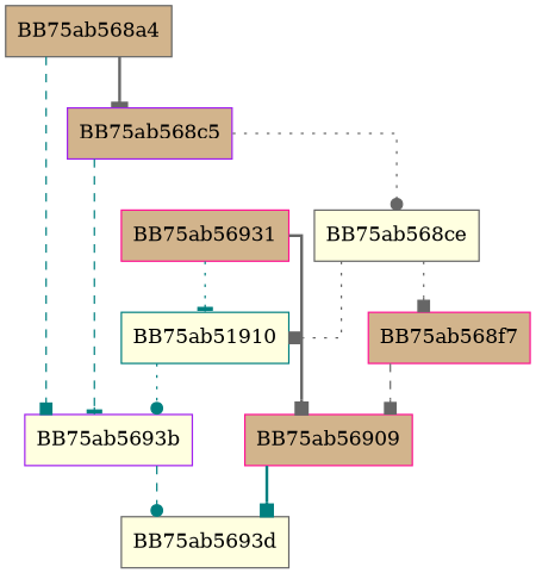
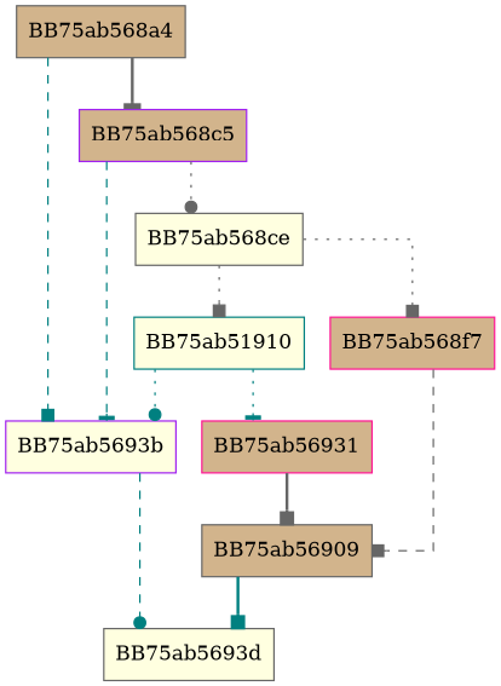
  digraph {
    splines=ortho
    node [color=gray40 fillcolor=tan shape=box style=filled]
    edge [arrowhead=box color=teal style=dotted]
    BB75ab5693b [color=purple fillcolor=lightyellow]
    BB75ab568a4
    BB75ab568c5 [color=purple]
    BB75ab5693d [fillcolor=lightyellow]
    BB75ab568ce [fillcolor=lightyellow]
    n6 [color=teal fillcolor=lightyellow label=BB75ab51910]
    BB75ab568f7 [color=deeppink]
    BB75ab56931 [color=deeppink]
-   BB75ab56909 [color=deeppink]
+   BB75ab56909
    BB75ab5693b -> BB75ab5693d [arrowhead=dot style=dashed]
    BB75ab568a4 -> BB75ab5693b [style=dashed]
    BB75ab568a4 -> BB75ab568c5 [arrowhead=tee color=gray40 style=bold]
    BB75ab568c5 -> BB75ab5693b [arrowhead=tee style=dashed]
    BB75ab568c5 -> BB75ab568ce [arrowhead=dot color=gray40]
    BB75ab568ce -> n6 [color=gray40]
    BB75ab568ce -> BB75ab568f7 [color=gray40]
    n6 -> BB75ab5693b [arrowhead=dot]
-   BB75ab56931 -> n6 [arrowhead=tee]
+   n6 -> BB75ab56931 [arrowhead=tee]
    BB75ab568f7 -> BB75ab56909 [color=gray40 style=dashed]
    BB75ab56931 -> BB75ab56909 [color=gray40 style=bold]
    BB75ab56909 -> BB75ab5693d [style=bold]
  }
